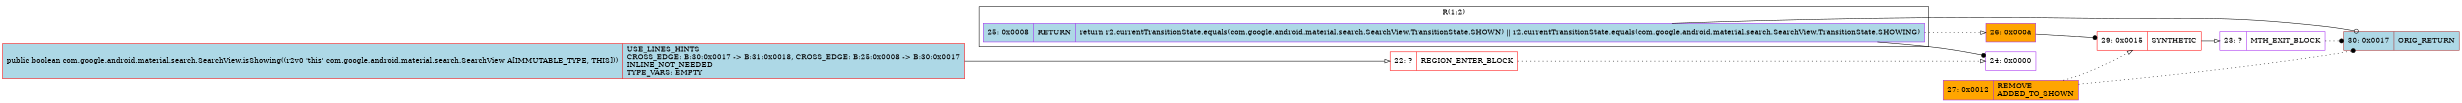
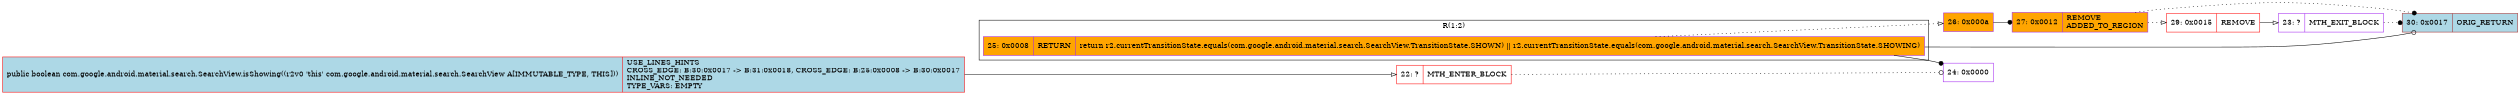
  digraph {
    rankdir=LR
    node [color=purple fillcolor=white shape=record style=filled]
    edge [arrowhead=onormal style=dotted]
-   n1 [fillcolor=lightblue label="{25\:\ 0x0008|RETURN\l|return r2.currentTransitionState.equals(com.google.android.material.search.SearchView.TransitionState.SHOWN) \|\| r2.currentTransitionState.equals(com.google.android.material.search.SearchView.TransitionState.SHOWING)\l}"]
+   n1 [fillcolor=orange label="{25\:\ 0x0008|RETURN\l|return r2.currentTransitionState.equals(com.google.android.material.search.SearchView.TransitionState.SHOWN) \|\| r2.currentTransitionState.equals(com.google.android.material.search.SearchView.TransitionState.SHOWING)\l}"]
    n2 [fillcolor=orange label="{26\:\ 0x000a}"]
    n3 [color=brown fillcolor=lightblue label="{30\:\ 0x0017|ORIG_RETURN\l}"]
    n4 [label="{24\:\ 0x0000}"]
-   n5 [fillcolor=orange label="{27\:\ 0x0012|REMOVE\lADDED_TO_SHOWN\l}"]
-   n6 [color=red label="{22\:\ ?|REGION_ENTER_BLOCK\l}"]
-   n7 [color=red label="{29\:\ 0x0015|SYNTHETIC\l}"]
+   n5 [fillcolor=orange label="{27\:\ 0x0012|REMOVE\lADDED_TO_REGION\l}"]
+   n6 [color=red label="{22\:\ ?|MTH_ENTER_BLOCK\l}"]
+   n7 [color=red label="{29\:\ 0x0015|REMOVE\l}"]
    n8 [label="{23\:\ ?|MTH_EXIT_BLOCK\l}"]
    n9 [color=red fillcolor=lightblue label="{public boolean com.google.android.material.search.SearchView.isShowing((r2v0 'this' com.google.android.material.search.SearchView A[IMMUTABLE_TYPE, THIS]))  | USE_LINES_HINTS\lCROSS_EDGE: B:30:0x0017 \-\> B:31:0x0018, CROSS_EDGE: B:25:0x0008 \-\> B:30:0x0017\lINLINE_NOT_NEEDED\lTYPE_VARS: EMPTY\l}"]
    subgraph cluster_1 {
      label="R(1:2)"
      n1
    }
    n1 -> n2
    n1 -> n3 [arrowhead=odot style=solid]
    n1 -> n4 [arrowhead=dot style=solid]
-   n2 -> n7 [arrowhead=dot style=solid]
+   n2 -> n5 [arrowhead=dot style=solid]
    n5 -> n3 [arrowhead=dot]
    n5 -> n7
-   n6 -> n4
+   n6 -> n4 [arrowhead=odot]
    n7 -> n8 [style=solid]
    n8 -> n3 [arrowhead=dot]
    n9 -> n6 [style=solid]
  }
